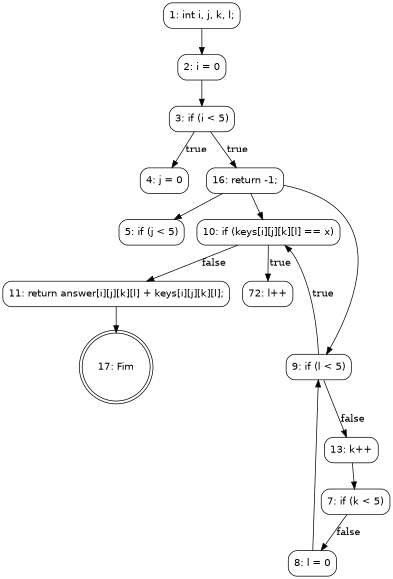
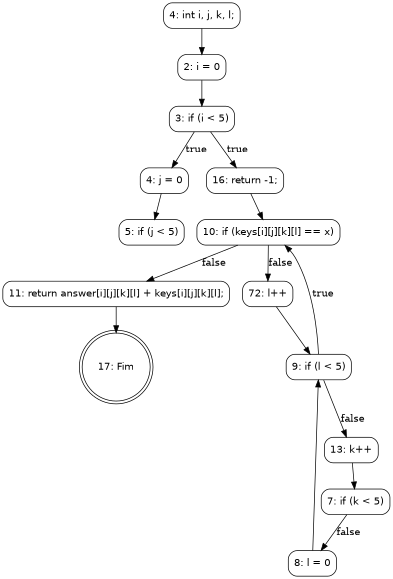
  digraph {
    node [fontname=Helvetica shape=box style=rounded]
-   n1 [label="1: int i, j, k, l;"]
+   n1 [label="4: int i, j, k, l;"]
    n2 [label="2: i = 0"]
    n3 [label="3: if (i < 5)"]
    n4 [label="4: j = 0"]
    n5 [label="16: return -1;"]
    n6 [label="5: if (j < 5)"]
    n7 [label="10: if (keys[i][j][k][l] == x)"]
    n8 [label="7: if (k < 5)"]
    n9 [label="8: l = 0"]
    n10 [label="9: if (l < 5)"]
    n11 [label="13: k++"]
    n12 [label="11: return answer[i][j][k][l] + keys[i][j][k][l];"]
    n13 [label="72: l++"]
    n14 [label="17: Fim" shape=doublecircle]
    n1 -> n2
    n2 -> n3
    n3 -> n4 [label=true]
    n3 -> n5 [label=true]
-   n5 -> n6
+   n4 -> n6
    n5 -> n7
    n7 -> n12 [label=false]
-   n7 -> n13 [label=true]
+   n7 -> n13 [label=false]
    n8 -> n9 [label=false]
    n9 -> n10
    n10 -> n7 [label=true]
    n10 -> n11 [label=false]
    n11 -> n8
    n12 -> n14
-   n5 -> n10
+   n13 -> n10
  }
